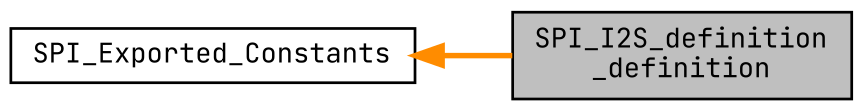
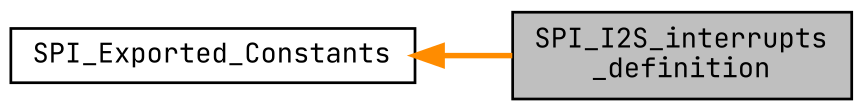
  digraph {
    rankdir=LR
    fontname="JetBrains Mono"
    node [color=black fontname="JetBrains Mono" fontsize=10 shape=record style=filled]
-   n1 [fillcolor=grey75 fontcolor=black height=0.2 label="SPI_I2S_definition\l_definition" width=0.4]
+   n1 [fillcolor=grey75 fontcolor=black height=0.2 label="SPI_I2S_interrupts\l_definition" width=0.4]
    n2 [fillcolor=white height=0.2 label=SPI_Exported_Constants width=0.4]
    n2 -> n1 [dir=back fontname="JetBrains Mono" fontsize=10 labelfontname=Helvetica labelfontsize=10 shape=plaintext style=bold color=darkorange]
  }
